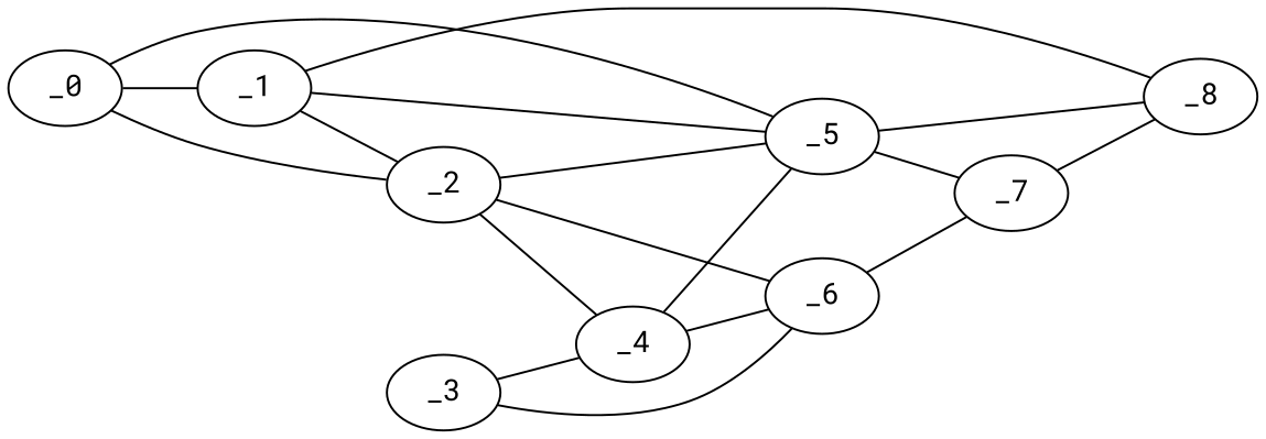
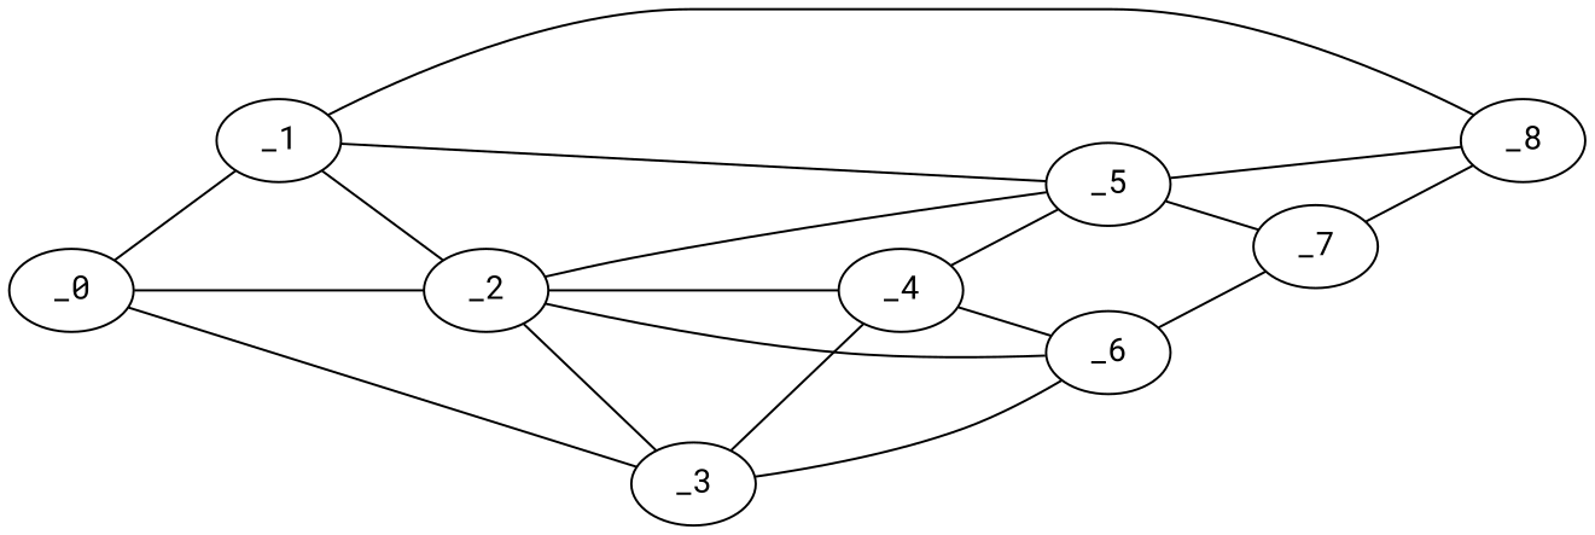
  graph {
    fontname="Roboto Mono"
    rankdir=LR
    node [fontname="Roboto Mono"]
    edge [fontname="Roboto Mono" valence=2]
    _0 [x=7 y=31]
    _1 [x=18 y=46]
    _2 [x=44 y=30]
    _3 [x=86 y=26]
    _5 [x=102 y=79]
    _8 [x=123 y=90]
    _4 [x=90 y=36]
    _6 [x=103 y=50]
    _7 [x=118 y=74]
    _0 -- _1 [valence=1]
    _0 -- _2
-   _0 -- _5 [valence=1]
+   _0 -- _3 [valence=1]
    _1 -- _2
    _1 -- _5
    _1 -- _8 [valence=1]
+   _2 -- _3
    _2 -- _5 [valence=1]
    _2 -- _4
    _2 -- _6
    _3 -- _4
    _3 -- _6 [valence=1]
    _5 -- _8
    _5 -- _7 [valence=1]
    _4 -- _5
    _4 -- _6
    _6 -- _7 [valence=1]
    _7 -- _8 [valence=1]
  }
